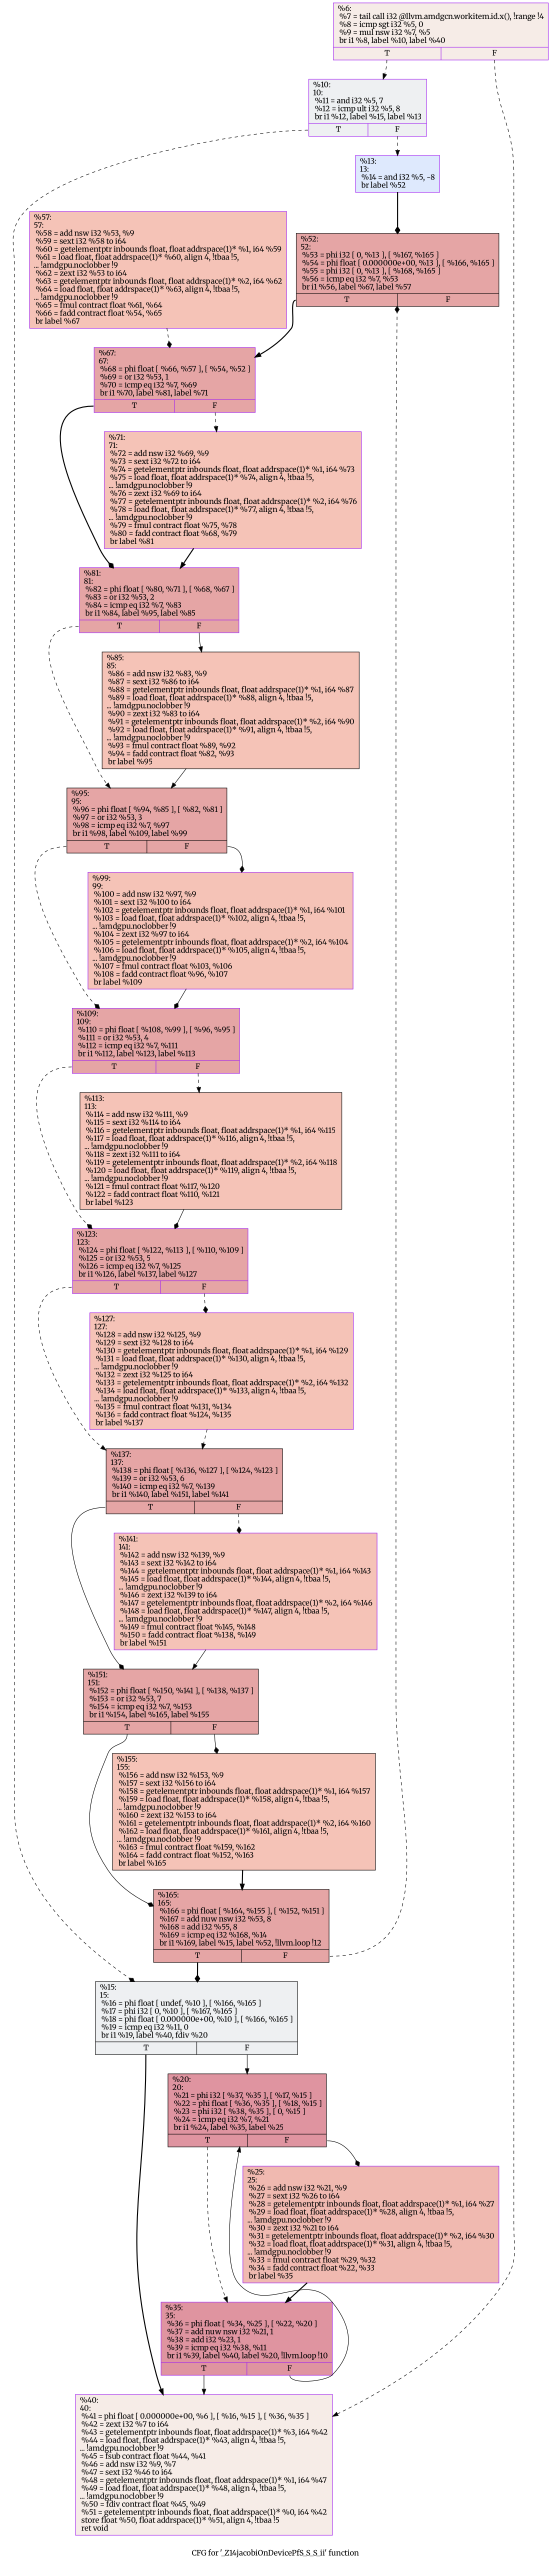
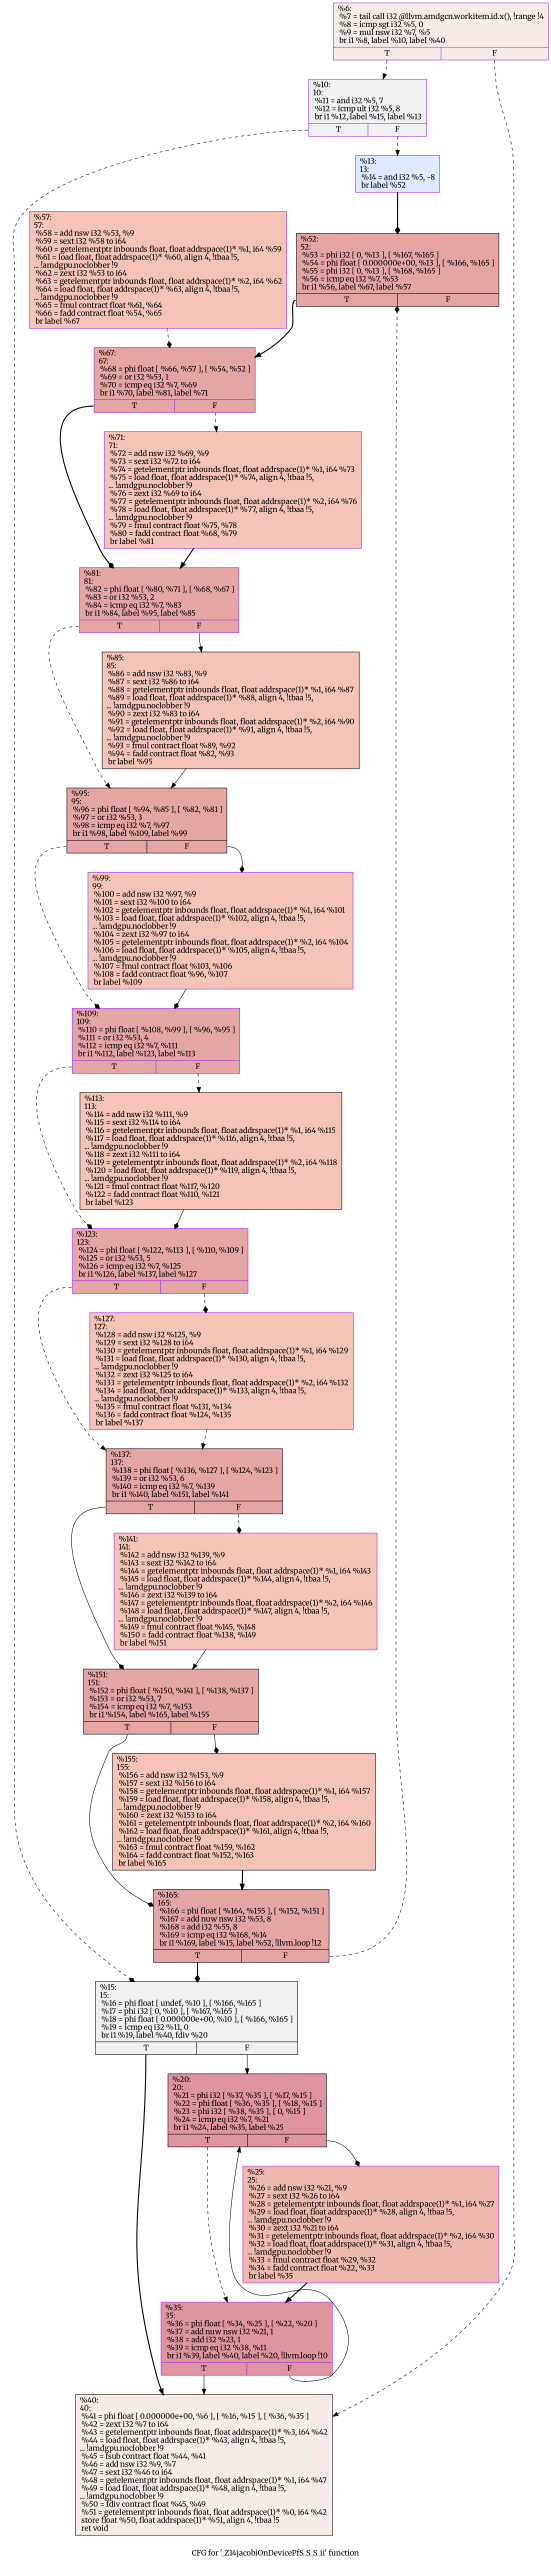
  digraph {
    fontname=Merriweather
    label="CFG for '_Z14jacobiOnDevicePfS_S_S_ii' function"
    node [color=purple fillcolor="#c5333470" fontname=Merriweather shape=record style=filled]
    edge [arrowhead=normal fontname=Merriweather style=dashed tailport=s0]
    n1 [fillcolor="#ead5c970" label="{%6:\l  %7 = tail call i32 @llvm.amdgcn.workitem.id.x(), !range !4\l  %8 = icmp sgt i32 %5, 0\l  %9 = mul nsw i32 %7, %5\l  br i1 %8, label %10, label %40\l|{<s0>T|<s1>F}}"]
    n2 [fillcolor="#d9dce170" label="{%10:\l10:                                               \l  %11 = and i32 %5, 7\l  %12 = icmp ult i32 %5, 8\l  br i1 %12, label %15, label %13\l|{<s0>T|<s1>F}}"]
-   n3 [fillcolor="#ead5c970" label="{%40:\l40:                                               \l  %41 = phi float [ 0.000000e+00, %6 ], [ %16, %15 ], [ %36, %35 ]\l  %42 = zext i32 %7 to i64\l  %43 = getelementptr inbounds float, float addrspace(1)* %3, i64 %42\l  %44 = load float, float addrspace(1)* %43, align 4, !tbaa !5,\l... !amdgpu.noclobber !9\l  %45 = fsub contract float %44, %41\l  %46 = add nsw i32 %9, %7\l  %47 = sext i32 %46 to i64\l  %48 = getelementptr inbounds float, float addrspace(1)* %1, i64 %47\l  %49 = load float, float addrspace(1)* %48, align 4, !tbaa !5,\l... !amdgpu.noclobber !9\l  %50 = fdiv contract float %45, %49\l  %51 = getelementptr inbounds float, float addrspace(1)* %0, i64 %42\l  store float %50, float addrspace(1)* %51, align 4, !tbaa !5\l  ret void\l}"]
+   n3 [color=black fillcolor="#ead5c970" label="{%40:\l40:                                               \l  %41 = phi float [ 0.000000e+00, %6 ], [ %16, %15 ], [ %36, %35 ]\l  %42 = zext i32 %7 to i64\l  %43 = getelementptr inbounds float, float addrspace(1)* %3, i64 %42\l  %44 = load float, float addrspace(1)* %43, align 4, !tbaa !5,\l... !amdgpu.noclobber !9\l  %45 = fsub contract float %44, %41\l  %46 = add nsw i32 %9, %7\l  %47 = sext i32 %46 to i64\l  %48 = getelementptr inbounds float, float addrspace(1)* %1, i64 %47\l  %49 = load float, float addrspace(1)* %48, align 4, !tbaa !5,\l... !amdgpu.noclobber !9\l  %50 = fdiv contract float %45, %49\l  %51 = getelementptr inbounds float, float addrspace(1)* %0, i64 %42\l  store float %50, float addrspace(1)* %51, align 4, !tbaa !5\l  ret void\l}"]
    n4 [color=black fillcolor="#d9dce170" label="{%15:\l15:                                               \l  %16 = phi float [ undef, %10 ], [ %166, %165 ]\l  %17 = phi i32 [ 0, %10 ], [ %167, %165 ]\l  %18 = phi float [ 0.000000e+00, %10 ], [ %166, %165 ]\l  %19 = icmp eq i32 %11, 0\l  br i1 %19, label %40, fdiv %20\l|{<s0>T|<s1>F}}"]
    n5 [fillcolor="#b5cdfa70" label="{%13:\l13:                                               \l  %14 = and i32 %5, -8\l  br label %52\l}"]
    n6 [color=black fillcolor="#b70d2870" label="{%20:\l20:                                               \l  %21 = phi i32 [ %37, %35 ], [ %17, %15 ]\l  %22 = phi float [ %36, %35 ], [ %18, %15 ]\l  %23 = phi i32 [ %38, %35 ], [ 0, %15 ]\l  %24 = icmp eq i32 %7, %21\l  br i1 %24, label %35, label %25\l|{<s0>T|<s1>F}}"]
    n7 [color=black label="{%52:\l52:                                               \l  %53 = phi i32 [ 0, %13 ], [ %167, %165 ]\l  %54 = phi float [ 0.000000e+00, %13 ], [ %166, %165 ]\l  %55 = phi i32 [ 0, %13 ], [ %168, %165 ]\l  %56 = icmp eq i32 %7, %53\l  br i1 %56, label %67, label %57\l|{<s0>T|<s1>F}}"]
    n8 [fillcolor="#b70d2870" label="{%35:\l35:                                               \l  %36 = phi float [ %34, %25 ], [ %22, %20 ]\l  %37 = add nuw nsw i32 %21, 1\l  %38 = add i32 %23, 1\l  %39 = icmp eq i32 %38, %11\l  br i1 %39, label %40, label %20, !llvm.loop !10\l|{<s0>T|<s1>F}}"]
    n9 [fillcolor="#de614d70" label="{%25:\l25:                                               \l  %26 = add nsw i32 %21, %9\l  %27 = sext i32 %26 to i64\l  %28 = getelementptr inbounds float, float addrspace(1)* %1, i64 %27\l  %29 = load float, float addrspace(1)* %28, align 4, !tbaa !5,\l... !amdgpu.noclobber !9\l  %30 = zext i32 %21 to i64\l  %31 = getelementptr inbounds float, float addrspace(1)* %2, i64 %30\l  %32 = load float, float addrspace(1)* %31, align 4, !tbaa !5,\l... !amdgpu.noclobber !9\l  %33 = fmul contract float %29, %32\l  %34 = fadd contract float %22, %33\l  br label %35\l}"]
    n10 [label="{%67:\l67:                                               \l  %68 = phi float [ %66, %57 ], [ %54, %52 ]\l  %69 = or i32 %53, 1\l  %70 = icmp eq i32 %7, %69\l  br i1 %70, label %81, label %71\l|{<s0>T|<s1>F}}"]
    n11 [label="{%81:\l81:                                               \l  %82 = phi float [ %80, %71 ], [ %68, %67 ]\l  %83 = or i32 %53, 2\l  %84 = icmp eq i32 %7, %83\l  br i1 %84, label %95, label %85\l|{<s0>T|<s1>F}}"]
    n12 [fillcolor="#e8765c70" label="{%71:\l71:                                               \l  %72 = add nsw i32 %69, %9\l  %73 = sext i32 %72 to i64\l  %74 = getelementptr inbounds float, float addrspace(1)* %1, i64 %73\l  %75 = load float, float addrspace(1)* %74, align 4, !tbaa !5,\l... !amdgpu.noclobber !9\l  %76 = zext i32 %69 to i64\l  %77 = getelementptr inbounds float, float addrspace(1)* %2, i64 %76\l  %78 = load float, float addrspace(1)* %77, align 4, !tbaa !5,\l... !amdgpu.noclobber !9\l  %79 = fmul contract float %75, %78\l  %80 = fadd contract float %68, %79\l  br label %81\l}"]
    n13 [fillcolor="#e8765c70" label="{%57:\l57:                                               \l  %58 = add nsw i32 %53, %9\l  %59 = sext i32 %58 to i64\l  %60 = getelementptr inbounds float, float addrspace(1)* %1, i64 %59\l  %61 = load float, float addrspace(1)* %60, align 4, !tbaa !5,\l... !amdgpu.noclobber !9\l  %62 = zext i32 %53 to i64\l  %63 = getelementptr inbounds float, float addrspace(1)* %2, i64 %62\l  %64 = load float, float addrspace(1)* %63, align 4, !tbaa !5,\l... !amdgpu.noclobber !9\l  %65 = fmul contract float %61, %64\l  %66 = fadd contract float %54, %65\l  br label %67\l}"]
    n14 [color=black label="{%95:\l95:                                               \l  %96 = phi float [ %94, %85 ], [ %82, %81 ]\l  %97 = or i32 %53, 3\l  %98 = icmp eq i32 %7, %97\l  br i1 %98, label %109, label %99\l|{<s0>T|<s1>F}}"]
    n15 [color=black fillcolor="#e8765c70" label="{%85:\l85:                                               \l  %86 = add nsw i32 %83, %9\l  %87 = sext i32 %86 to i64\l  %88 = getelementptr inbounds float, float addrspace(1)* %1, i64 %87\l  %89 = load float, float addrspace(1)* %88, align 4, !tbaa !5,\l... !amdgpu.noclobber !9\l  %90 = zext i32 %83 to i64\l  %91 = getelementptr inbounds float, float addrspace(1)* %2, i64 %90\l  %92 = load float, float addrspace(1)* %91, align 4, !tbaa !5,\l... !amdgpu.noclobber !9\l  %93 = fmul contract float %89, %92\l  %94 = fadd contract float %82, %93\l  br label %95\l}"]
    n16 [label="{%109:\l109:                                              \l  %110 = phi float [ %108, %99 ], [ %96, %95 ]\l  %111 = or i32 %53, 4\l  %112 = icmp eq i32 %7, %111\l  br i1 %112, label %123, label %113\l|{<s0>T|<s1>F}}"]
    n17 [fillcolor="#e8765c70" label="{%99:\l99:                                               \l  %100 = add nsw i32 %97, %9\l  %101 = sext i32 %100 to i64\l  %102 = getelementptr inbounds float, float addrspace(1)* %1, i64 %101\l  %103 = load float, float addrspace(1)* %102, align 4, !tbaa !5,\l... !amdgpu.noclobber !9\l  %104 = zext i32 %97 to i64\l  %105 = getelementptr inbounds float, float addrspace(1)* %2, i64 %104\l  %106 = load float, float addrspace(1)* %105, align 4, !tbaa !5,\l... !amdgpu.noclobber !9\l  %107 = fmul contract float %103, %106\l  %108 = fadd contract float %96, %107\l  br label %109\l}"]
    n18 [label="{%123:\l123:                                              \l  %124 = phi float [ %122, %113 ], [ %110, %109 ]\l  %125 = or i32 %53, 5\l  %126 = icmp eq i32 %7, %125\l  br i1 %126, label %137, label %127\l|{<s0>T|<s1>F}}"]
    n19 [color=black fillcolor="#e8765c70" label="{%113:\l113:                                              \l  %114 = add nsw i32 %111, %9\l  %115 = sext i32 %114 to i64\l  %116 = getelementptr inbounds float, float addrspace(1)* %1, i64 %115\l  %117 = load float, float addrspace(1)* %116, align 4, !tbaa !5,\l... !amdgpu.noclobber !9\l  %118 = zext i32 %111 to i64\l  %119 = getelementptr inbounds float, float addrspace(1)* %2, i64 %118\l  %120 = load float, float addrspace(1)* %119, align 4, !tbaa !5,\l... !amdgpu.noclobber !9\l  %121 = fmul contract float %117, %120\l  %122 = fadd contract float %110, %121\l  br label %123\l}"]
    n20 [color=black label="{%137:\l137:                                              \l  %138 = phi float [ %136, %127 ], [ %124, %123 ]\l  %139 = or i32 %53, 6\l  %140 = icmp eq i32 %7, %139\l  br i1 %140, label %151, label %141\l|{<s0>T|<s1>F}}"]
    n21 [fillcolor="#e8765c70" label="{%127:\l127:                                              \l  %128 = add nsw i32 %125, %9\l  %129 = sext i32 %128 to i64\l  %130 = getelementptr inbounds float, float addrspace(1)* %1, i64 %129\l  %131 = load float, float addrspace(1)* %130, align 4, !tbaa !5,\l... !amdgpu.noclobber !9\l  %132 = zext i32 %125 to i64\l  %133 = getelementptr inbounds float, float addrspace(1)* %2, i64 %132\l  %134 = load float, float addrspace(1)* %133, align 4, !tbaa !5,\l... !amdgpu.noclobber !9\l  %135 = fmul contract float %131, %134\l  %136 = fadd contract float %124, %135\l  br label %137\l}"]
    n22 [color=black label="{%151:\l151:                                              \l  %152 = phi float [ %150, %141 ], [ %138, %137 ]\l  %153 = or i32 %53, 7\l  %154 = icmp eq i32 %7, %153\l  br i1 %154, label %165, label %155\l|{<s0>T|<s1>F}}"]
    n23 [fillcolor="#e8765c70" label="{%141:\l141:                                              \l  %142 = add nsw i32 %139, %9\l  %143 = sext i32 %142 to i64\l  %144 = getelementptr inbounds float, float addrspace(1)* %1, i64 %143\l  %145 = load float, float addrspace(1)* %144, align 4, !tbaa !5,\l... !amdgpu.noclobber !9\l  %146 = zext i32 %139 to i64\l  %147 = getelementptr inbounds float, float addrspace(1)* %2, i64 %146\l  %148 = load float, float addrspace(1)* %147, align 4, !tbaa !5,\l... !amdgpu.noclobber !9\l  %149 = fmul contract float %145, %148\l  %150 = fadd contract float %138, %149\l  br label %151\l}"]
    n24 [color=black label="{%165:\l165:                                              \l  %166 = phi float [ %164, %155 ], [ %152, %151 ]\l  %167 = add nuw nsw i32 %53, 8\l  %168 = add i32 %55, 8\l  %169 = icmp eq i32 %168, %14\l  br i1 %169, label %15, label %52, !llvm.loop !12\l|{<s0>T|<s1>F}}"]
    n25 [color=black fillcolor="#e8765c70" label="{%155:\l155:                                              \l  %156 = add nsw i32 %153, %9\l  %157 = sext i32 %156 to i64\l  %158 = getelementptr inbounds float, float addrspace(1)* %1, i64 %157\l  %159 = load float, float addrspace(1)* %158, align 4, !tbaa !5,\l... !amdgpu.noclobber !9\l  %160 = zext i32 %153 to i64\l  %161 = getelementptr inbounds float, float addrspace(1)* %2, i64 %160\l  %162 = load float, float addrspace(1)* %161, align 4, !tbaa !5,\l... !amdgpu.noclobber !9\l  %163 = fmul contract float %159, %162\l  %164 = fadd contract float %152, %163\l  br label %165\l}"]
    n1 -> n2
    n1 -> n3 [tailport=s1]
    n2 -> n4 [arrowhead=diamond]
    n2 -> n5 [tailport=s1]
    n4 -> n3 [style=bold]
    n4 -> n6 [style=solid tailport=s1]
    n5 -> n7 [arrowhead=diamond style=bold]
    n6 -> n8
    n6 -> n9 [arrowhead=diamond style=solid tailport=s1]
    n7 -> n10 [style=bold]
    n8 -> n3 [style=solid]
    n8 -> n6 [style=solid tailport=s1]
    n9 -> n8 [style=bold]
    n10 -> n11 [arrowhead=diamond style=bold]
    n10 -> n12 [tailport=s1]
    n11 -> n14
    n11 -> n15 [style=solid tailport=s1]
    n12 -> n11 [style=bold]
    n13 -> n10 [arrowhead=diamond]
    n14 -> n16 [arrowhead=diamond]
    n14 -> n17 [arrowhead=diamond style=solid tailport=s1]
    n15 -> n14 [style=solid]
    n16 -> n18 [arrowhead=diamond]
    n16 -> n19 [tailport=s1]
    n17 -> n16 [arrowhead=diamond style=solid]
    n18 -> n20
    n18 -> n21 [arrowhead=diamond tailport=s1]
    n19 -> n18 [arrowhead=diamond style=solid]
    n20 -> n22 [arrowhead=diamond style=solid]
    n20 -> n23 [arrowhead=diamond tailport=s1]
    n21 -> n20
    n22 -> n24 [arrowhead=diamond style=solid]
    n22 -> n25 [arrowhead=diamond style=solid tailport=s1]
    n23 -> n22 [style=solid]
    n24 -> n4 [arrowhead=diamond style=bold]
    n24 -> n7 [arrowhead=diamond tailport=s1]
    n25 -> n24 [style=bold]
  }
